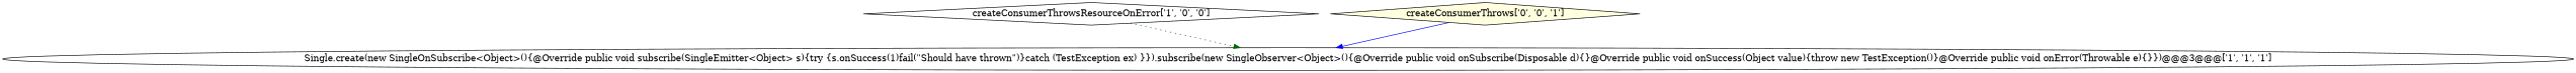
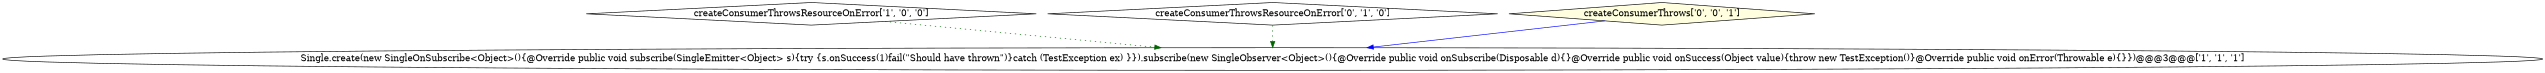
  digraph {
    node [fillcolor=white shape=diamond style=filled]
    edge [style=dotted color=darkgreen]
    n1 [label="Single.create(new SingleOnSubscribe<Object>(){@Override public void subscribe(SingleEmitter<Object> s){try {s.onSuccess(1)fail(\"Should have thrown\")}catch (TestException ex) }}).subscribe(new SingleObserver<Object>(){@Override public void onSubscribe(Disposable d){}@Override public void onSuccess(Object value){throw new TestException()}@Override public void onError(Throwable e){}})@@@3@@@['1', '1', '1']" shape=ellipse]
    n2 [label="createConsumerThrowsResourceOnError['1', '0', '0']"]
+   n3 [label="createConsumerThrowsResourceOnError['0', '1', '0']"]
    n4 [fillcolor=lightyellow label="createConsumerThrows['0', '0', '1']"]
    n2 -> n1
+   n3 -> n1
    n4 -> n1 [style=solid color=blue]
  }
